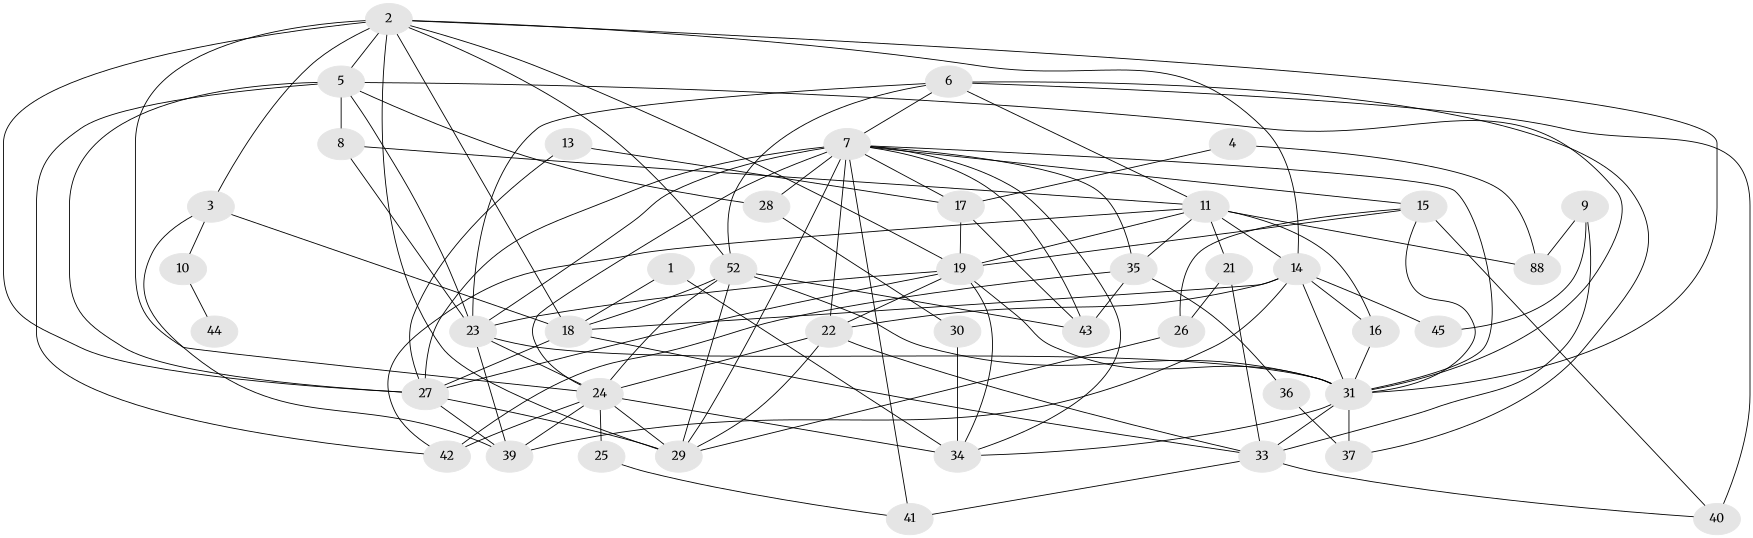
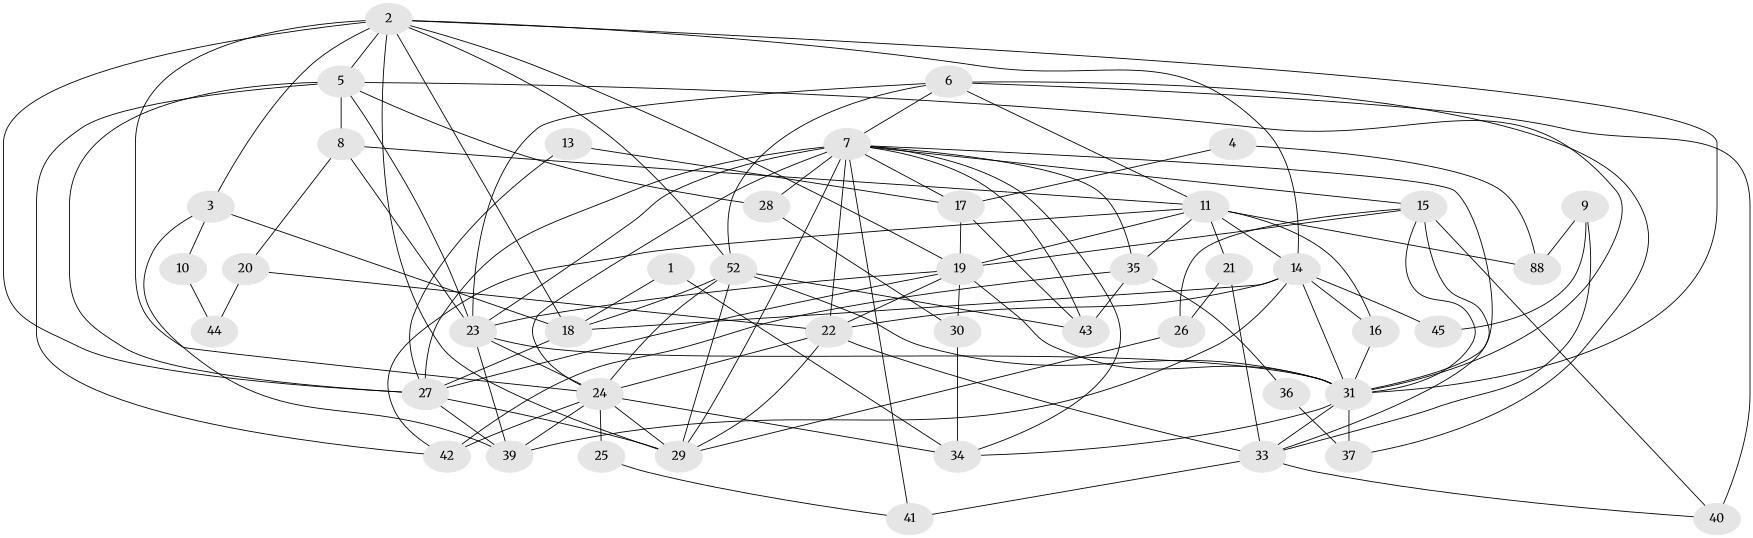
  graph {
    fontname=Merriweather
    node [color=gray90 fontname=Merriweather style=filled]
    edge [fontname=Merriweather weight=1.0]
    1
    18
    34
    27
    33
    2
    3
    5
    n9 [label=52]
    14
    19
    24
    29
    31
    10
    39
    8
    23
    28
    42
    43
    22
    45
    16
    25
    37
    44
    4
    17
    n30 [label=88]
    11
+   20
    30
    6
    7
    40
    15
    35
    41
    21
    26
    36
    9
    13
    1 -- 18
    1 -- 34
    18 -- 27
-   18 -- 33
+   15 -- 33
    27 -- 29
    27 -- 39
    33 -- 40
    33 -- 41
    2 -- 18
    2 -- 27 [weight=2.0]
    2 -- 3
    2 -- 5
    2 -- n9
    2 -- 14
    2 -- 19
    2 -- 24
    2 -- 29
    2 -- 31
    3 -- 18
    3 -- 10
    3 -- 39
    5 -- 27
    5 -- 31
    5 -- 8
    5 -- 23
    5 -- 28
    5 -- 42
    n9 -- 18
    n9 -- 24 [weight=2.0]
    n9 -- 29
    n9 -- 31 [weight=2.0]
    n9 -- 43
    14 -- 18
    14 -- 31
    14 -- 39
    14 -- 22
    14 -- 45
    14 -- 16
-   19 -- 34
+   19 -- 30
    19 -- 27
    19 -- 31
    19 -- 23
    19 -- 22
    24 -- 34 [weight=2.0]
    24 -- 29
    24 -- 39
    24 -- 42 [weight=2.0]
    24 -- 25
    31 -- 34
    31 -- 33
    31 -- 37
    10 -- 44
    8 -- 23
    8 -- 11
+   8 -- 20
    23 -- 24
    23 -- 31
    23 -- 39
    28 -- 30
    22 -- 33
    22 -- 24 [weight=2.0]
    22 -- 29
    16 -- 31
    25 -- 41
    4 -- 17
    4 -- n30
    17 -- 19
    17 -- 43
    11 -- 14
    11 -- 19
    11 -- 42
    11 -- 16
    11 -- n30 [weight=2.0]
    11 -- 35
    11 -- 21
+   20 -- 22
+   20 -- 44
    30 -- 34
    6 -- n9
    6 -- 23
    6 -- 37
    6 -- 11
    6 -- 7
    6 -- 40
    7 -- 34
    7 -- 27
    7 -- 24 [weight=3.0]
    7 -- 29
    7 -- 31
    7 -- 23
    7 -- 28 [weight=2.0]
    7 -- 43
    7 -- 22 [weight=2.0]
    7 -- 17
    7 -- 15
    7 -- 35
    7 -- 41
    15 -- 19
    15 -- 31
    15 -- 40
    15 -- 26
    35 -- 42
    35 -- 43
    35 -- 36
    21 -- 33
    21 -- 26
    26 -- 29
    36 -- 37
    9 -- 33
    9 -- 45
    9 -- n30
    13 -- 27
    13 -- 17
  }
